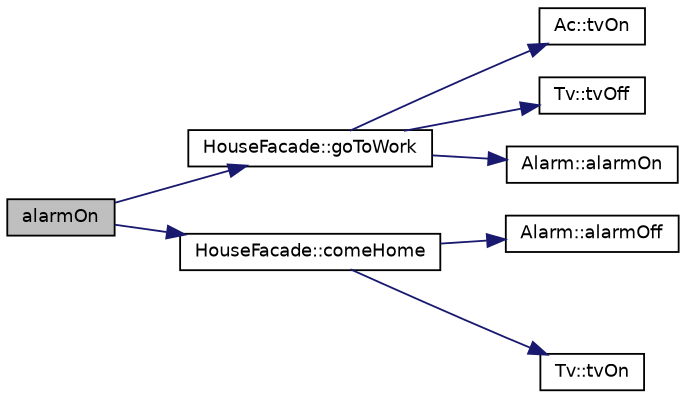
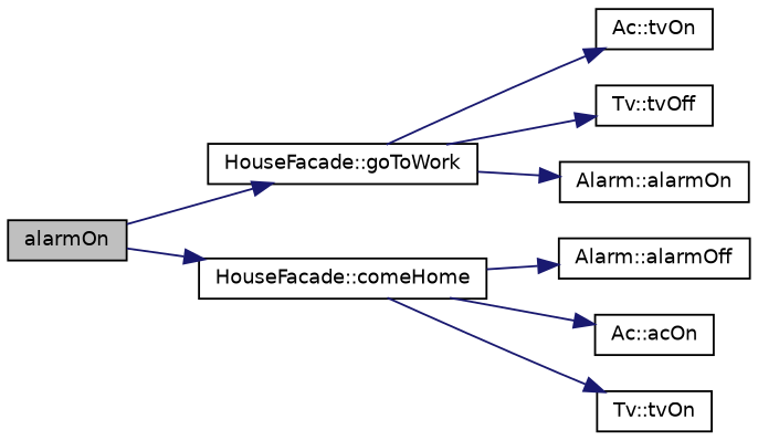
  digraph {
    rankdir=LR
    node [color=black fillcolor=white fontname=Helvetica fontsize=10 shape=record style=filled]
    edge [color=midnightblue fontname=Helvetica fontsize=10 labelfontname=Helvetica labelfontsize=10 style=solid]
    n1 [fillcolor=grey75 fontcolor=black height=0.2 label=alarmOn width=0.4]
    n2 [height=0.2 label="HouseFacade::goToWork" width=0.4]
    n3 [height=0.2 label="HouseFacade::comeHome" width=0.4]
    n4 [height=0.2 label="Ac::tvOn" width=0.4]
    n5 [height=0.2 label="Tv::tvOff" width=0.4]
    n6 [height=0.2 label="Alarm::alarmOn" width=0.4]
    n7 [height=0.2 label="Alarm::alarmOff" width=0.4]
+   n8 [height=0.2 label="Ac::acOn" width=0.4]
    n9 [height=0.2 label="Tv::tvOn" width=0.4]
    n1 -> n2
    n1 -> n3
    n2 -> n4
    n2 -> n5
    n2 -> n6
    n3 -> n7
+   n3 -> n8
    n3 -> n9
  }
